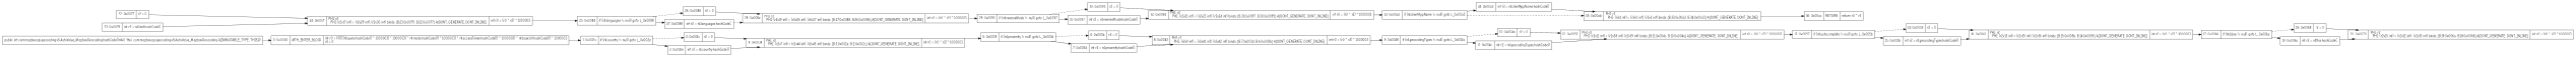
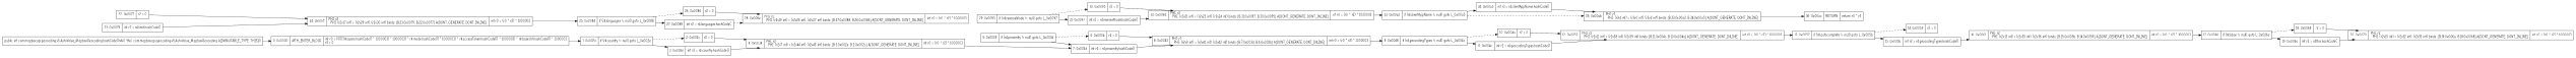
  digraph {
    fontname="Comic Neue"
    rankdir=LR
    node [fontname="Comic Neue" shape=record]
    edge [fontname="Comic Neue"]
    n1 [label="{0\:\ 0x0000|MTH_ENTER_BLOCK\l|int r0 = (((((((r4.query.hashCode() ^ 1000003) * 1000003) ^ r4.mode.hashCode()) * 1000003) ^ r4.accessToken.hashCode()) * 1000003) ^ r4.baseUrl.hashCode()) * 1000003\lr3 = 0\l}"]
    n2 [label="{1\:\ 0x002a|if (r4.country != null) goto L_0x002e\l}"]
    n3 [label="{2\:\ 0x002c|r2 = 0\l}"]
    n4 [label="{3\:\ 0x002e|int r2 = r4.country.hashCode()\l}"]
    n5 [label="{4\:\ 0x0034|PHI: r2 \l  PHI: (r2v7 int) = (r2v44 int), (r2v45 int) binds: [B:3:0x002e, B:2:0x002c] A[DONT_GENERATE, DONT_INLINE]\l|int r0 = (r0 ^ r2) * 1000003\l}"]
    n6 [label="{5\:\ 0x0039|if (r4.proximity != null) goto L_0x003d\l}"]
    n7 [label="{6\:\ 0x003b|r2 = 0\l}"]
    n8 [label="{7\:\ 0x003d|int r2 = r4.proximity.hashCode()\l}"]
    n9 [label="{8\:\ 0x0043|PHI: r2 \l  PHI: (r2v9 int) = (r2v41 int), (r2v42 int) binds: [B:7:0x003d, B:6:0x003b] A[DONT_GENERATE, DONT_INLINE]\l|int r0 = (r0 ^ r2) * 1000003\l}"]
    n10 [label="{9\:\ 0x0048|if (r4.geocodingTypes != null) goto L_0x004c\l}"]
    n11 [label="{10\:\ 0x004a|r2 = 0\l}"]
    n12 [label="{11\:\ 0x004c|int r2 = r4.geocodingTypes.hashCode()\l}"]
    n13 [label="{12\:\ 0x0052|PHI: r2 \l  PHI: (r2v11 int) = (r2v38 int), (r2v39 int) binds: [B:11:0x004c, B:10:0x004a] A[DONT_GENERATE, DONT_INLINE]\l|int r0 = (r0 ^ r2) * 1000003\l}"]
    n14 [label="{13\:\ 0x0057|if (r4.autocomplete != null) goto L_0x005b\l}"]
    n15 [label="{14\:\ 0x0059|r2 = 0\l}"]
    n16 [label="{15\:\ 0x005b|int r2 = r4.geocodingTypes.hashCode()\l}"]
    n17 [label="{16\:\ 0x0061|PHI: r2 \l  PHI: (r2v13 int) = (r2v35 int), (r2v36 int) binds: [B:15:0x005b, B:14:0x0059] A[DONT_GENERATE, DONT_INLINE]\l|int r0 = (r0 ^ r2) * 1000003\l}"]
    n18 [label="{17\:\ 0x0066|if (r4.bbox != null) goto L_0x006a\l}"]
    n19 [label="{18\:\ 0x0068|r2 = 0\l}"]
    n20 [label="{19\:\ 0x006a|int r2 = r4.this.hashCode()\l}"]
    n21 [label="{20\:\ 0x0070|PHI: r2 \l  PHI: (r2v15 int) = (r2v32 int), (r2v33 int) binds: [B:19:0x006a, B:18:0x0068] A[DONT_GENERATE, DONT_INLINE]\l|int r0 = (r0 ^ r2) * 1000003\l}"]
    n22 [label="{22\:\ 0x0077|r2 = 0\l}"]
    n23 [label="{24\:\ 0x007f|PHI: r2 \l  PHI: (r2v17 int) = (r2v29 int), (r2v30 int) binds: [B:23:0x0079, B:22:0x0077] A[DONT_GENERATE, DONT_INLINE]\l|int r0 = (r0 ^ r2) * 1000003\l}"]
    n24 [label="{23\:\ 0x0079|int r2 = r4.limit.hashCode()\l}"]
    n25 [label="{25\:\ 0x0084|if (r4.languages != null) goto L_0x0088\l}"]
    n26 [label="{26\:\ 0x0086|r2 = 0\l}"]
    n27 [label="{27\:\ 0x0088|int r2 = r4.languages.hashCode()\l}"]
    n28 [label="{28\:\ 0x008e|PHI: r2 \l  PHI: (r2v19 int) = (r2v26 int), (r2v27 int) binds: [B:27:0x0088, B:26:0x0086] A[DONT_GENERATE, DONT_INLINE]\l|int r0 = (r0 ^ r2) * 1000003\l}"]
    n29 [label="{29\:\ 0x0093|if (r4.reverseMode != null) goto L_0x0097\l}"]
    n30 [label="{30\:\ 0x0095|r2 = 0\l}"]
    n31 [label="{31\:\ 0x0097|int r2 = r4.reverseMode.hashCode()\l}"]
    n32 [label="{32\:\ 0x009d|PHI: r2 \l  PHI: (r2v21 int) = (r2v23 int), (r2v24 int) binds: [B:31:0x0097, B:30:0x0095] A[DONT_GENERATE, DONT_INLINE]\l|int r0 = (r0 ^ r2) * 1000003\l}"]
    n33 [label="{33\:\ 0x00a2|if (r4.clientAppName != null) goto L_0x00a5\l}"]
    n34 [label="{34\:\ 0x00a5|int r3 = r4.clientAppName.hashCode()\l}"]
    n35 [label="{35\:\ 0x00ab|PHI: r3 \l  PHI: (r3v1 int) = (r3v0 int), (r3v2 int) binds: [B:33:0x00a2, B:34:0x00a5] A[DONT_GENERATE, DONT_INLINE]\l}"]
    n36 [label="{36\:\ 0x00ac|RETURN\l|return r0 ^ r3\l}"]
    n37 [label="{public int com.mapbox.api.geocoding.v5.AutoValue_MapboxGeocoding.hashCode((r4v0 'this' com.mapbox.api.geocoding.v5.AutoValue_MapboxGeocoding A[IMMUTABLE_TYPE, THIS])) }"]
    n1 -> n2
    n2 -> n3 [style=dashed]
    n2 -> n4
    n3 -> n5
    n4 -> n5
-   n5 -> n6
+   n5 -> n8
    n6 -> n7 [style=dashed]
    n6 -> n8
    n7 -> n9
    n8 -> n9
    n9 -> n10
    n10 -> n11 [style=dashed]
    n10 -> n12
    n11 -> n13
    n12 -> n13
    n13 -> n14
    n14 -> n15 [style=dashed]
    n14 -> n16
-   n15 -> n17
    n16 -> n17
    n17 -> n18
    n18 -> n19 [style=dashed]
    n18 -> n20
    n19 -> n21
    n20 -> n21
    n22 -> n23
    n23 -> n25
    n24 -> n23
    n25 -> n26 [style=dashed]
    n25 -> n27
    n26 -> n28
    n27 -> n28 [style=dashed]
-   n28 -> n29
    n29 -> n30 [style=dashed]
    n29 -> n31
    n30 -> n32
    n31 -> n32
    n32 -> n33
    n33 -> n34
    n33 -> n35 [style=dashed]
    n34 -> n35
    n35 -> n36
    n37 -> n1
  }
